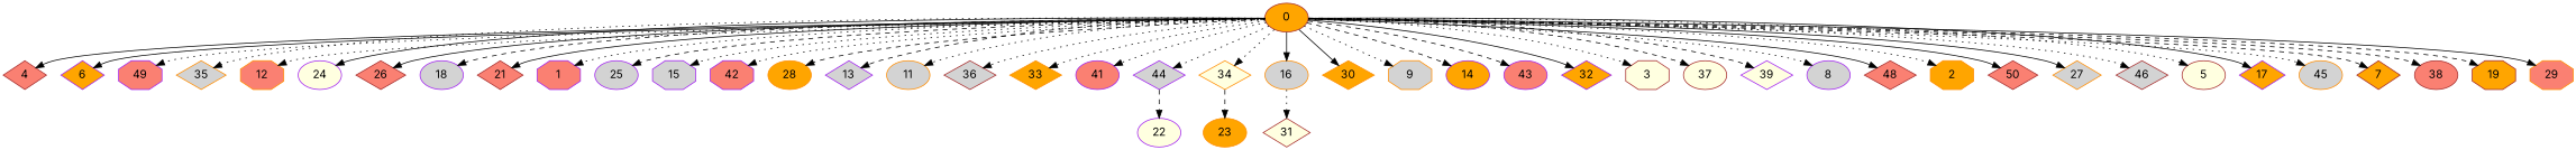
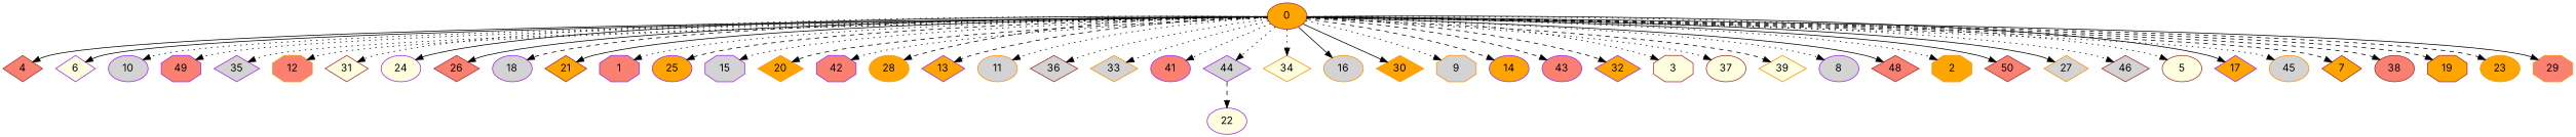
  digraph {
    fontname=Inter
    node [color=purple fillcolor=lightgrey fontname=Inter shape=diamond style=filled]
    edge [fontname=Inter style=dotted]
    0 [color=brown fillcolor=orange shape=ellipse]
    n2 [color=brown fillcolor=salmon label="4\n"]
-   n3 [fillcolor=orange label="6\n"]
+   n3 [fillcolor=lightyellow label="6\n"]
+   n4 [label="10\n" shape=ellipse]
    n5 [fillcolor=salmon label="49\n" shape=octagon]
-   n6 [color=darkorange label="35\n"]
+   n6 [label="35\n"]
    n7 [color=darkorange fillcolor=salmon label="12\n" shape=octagon]
    n8 [color=brown fillcolor=lightyellow label="31\n"]
    n9 [fillcolor=lightyellow label="24\n" shape=ellipse]
    n10 [color=brown fillcolor=salmon label="26\n"]
    n11 [label="18\n" shape=ellipse]
-   n12 [color=brown fillcolor=salmon label="21\n"]
+   n12 [color=brown fillcolor=orange label="21\n"]
    n13 [fillcolor=salmon label="1\n" shape=octagon]
-   n14 [label="25\n" shape=ellipse]
+   n14 [fillcolor=orange label="25\n" shape=ellipse]
    n15 [label="15\n" shape=octagon]
+   n16 [color=darkorange fillcolor=orange label="20\n"]
    n17 [fillcolor=salmon label="42\n" shape=octagon]
    n18 [color=darkorange fillcolor=orange label="28\n" shape=ellipse]
-   n19 [label="13\n"]
+   n19 [fillcolor=orange label="13\n"]
    n20 [color=darkorange label="11\n" shape=ellipse]
    n21 [color=brown label="36\n"]
-   n22 [color=darkorange fillcolor=orange label="33\n"]
+   n22 [color=darkorange label="33\n"]
    n23 [fillcolor=salmon label="41\n" shape=ellipse]
    n24 [label="44\n"]
    n25 [color=darkorange fillcolor=lightyellow label="34\n"]
    n26 [color=darkorange label="16\n" shape=ellipse]
    n27 [color=darkorange fillcolor=orange label="30\n"]
    n28 [color=darkorange label="9\n" shape=octagon]
    n29 [fillcolor=orange label="14\n" shape=ellipse]
    n30 [fillcolor=salmon label="43\n" shape=ellipse]
    n31 [fillcolor=orange label="32\n"]
    n32 [color=brown fillcolor=lightyellow label="3\n" shape=octagon]
    n33 [color=brown fillcolor=lightyellow label="37\n" shape=ellipse]
-   n34 [fillcolor=lightyellow label="39\n"]
+   n34 [color=darkorange fillcolor=lightyellow label="39\n"]
    n35 [label="8\n" shape=ellipse]
    n36 [color=brown fillcolor=salmon label="48\n"]
    n37 [color=darkorange fillcolor=orange label="2\n" shape=octagon]
    n38 [color=brown fillcolor=salmon label="50\n"]
    n39 [color=darkorange label="27\n"]
    n40 [color=brown label="46\n"]
    n41 [color=brown fillcolor=lightyellow label="5\n" shape=ellipse]
    n42 [fillcolor=orange label="17\n"]
    n43 [color=darkorange label="45\n" shape=ellipse]
    n44 [color=brown fillcolor=orange label="7\n"]
    n45 [color=brown fillcolor=salmon label="38\n" shape=ellipse]
    n46 [color=brown fillcolor=orange label="19\n" shape=octagon]
    n47 [color=darkorange fillcolor=orange label="23\n" shape=ellipse]
    n48 [color=darkorange fillcolor=salmon label="29\n" shape=octagon]
    n49 [fillcolor=lightyellow label="22\n" shape=ellipse]
    0 -> n2 [style=solid]
    0 -> n3 [style=solid]
+   0 -> n4
    0 -> n5
    0 -> n6
    0 -> n7
-   n26 -> n8
+   0 -> n8
    0 -> n9 [style=solid]
    0 -> n10 [style=solid]
    0 -> n11 [style=dashed]
    0 -> n12 [style=solid]
    0 -> n13
    0 -> n14 [style=dashed]
    0 -> n15
+   0 -> n16 [style=dashed]
    0 -> n17
    0 -> n18 [style=dashed]
    0 -> n19 [style=dashed]
    0 -> n20
    0 -> n21
    0 -> n22
    0 -> n23
    0 -> n24
    0 -> n25
    0 -> n26 [style=solid]
    0 -> n27 [style=solid]
    0 -> n28
    0 -> n29 [style=dashed]
    0 -> n30 [style=dashed]
-   0 -> n31 [style=solid]
+   0 -> n31 [style=dashed]
    0 -> n32
-   0 -> n33 [style=dashed]
+   0 -> n33
    0 -> n34 [style=dashed]
    0 -> n35
    0 -> n36 [style=solid]
    0 -> n37
    0 -> n38 [style=solid]
    0 -> n39 [style=solid]
    0 -> n40
    0 -> n41
    0 -> n42 [style=solid]
    0 -> n43
    0 -> n44 [style=dashed]
    0 -> n45 [style=dashed]
    0 -> n46 [style=dashed]
-   n25 -> n47 [style=dashed]
+   0 -> n47 [style=dashed]
    0 -> n48 [style=solid]
    n24 -> n49 [style=dashed]
  }
